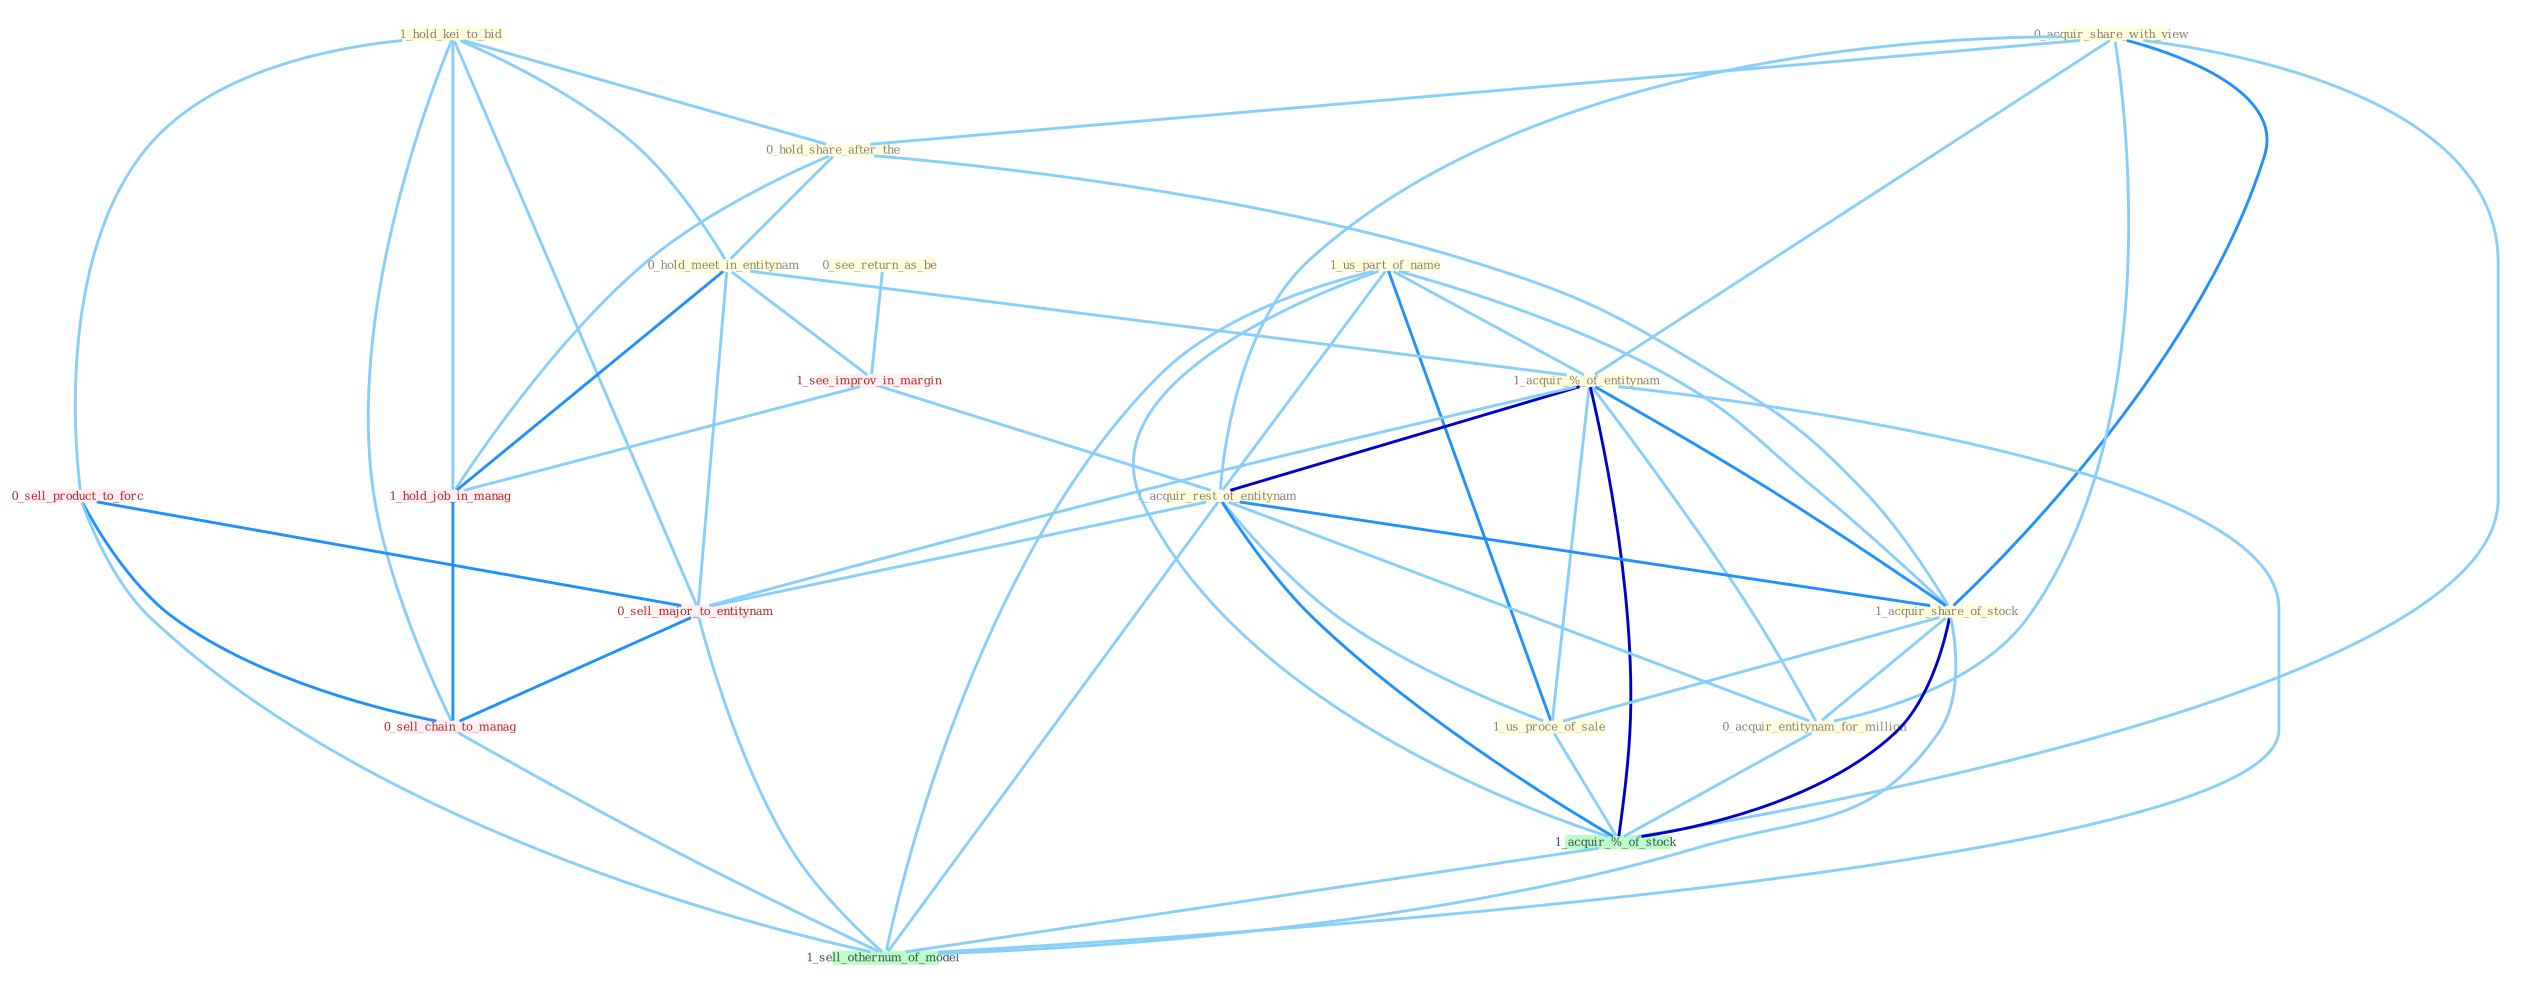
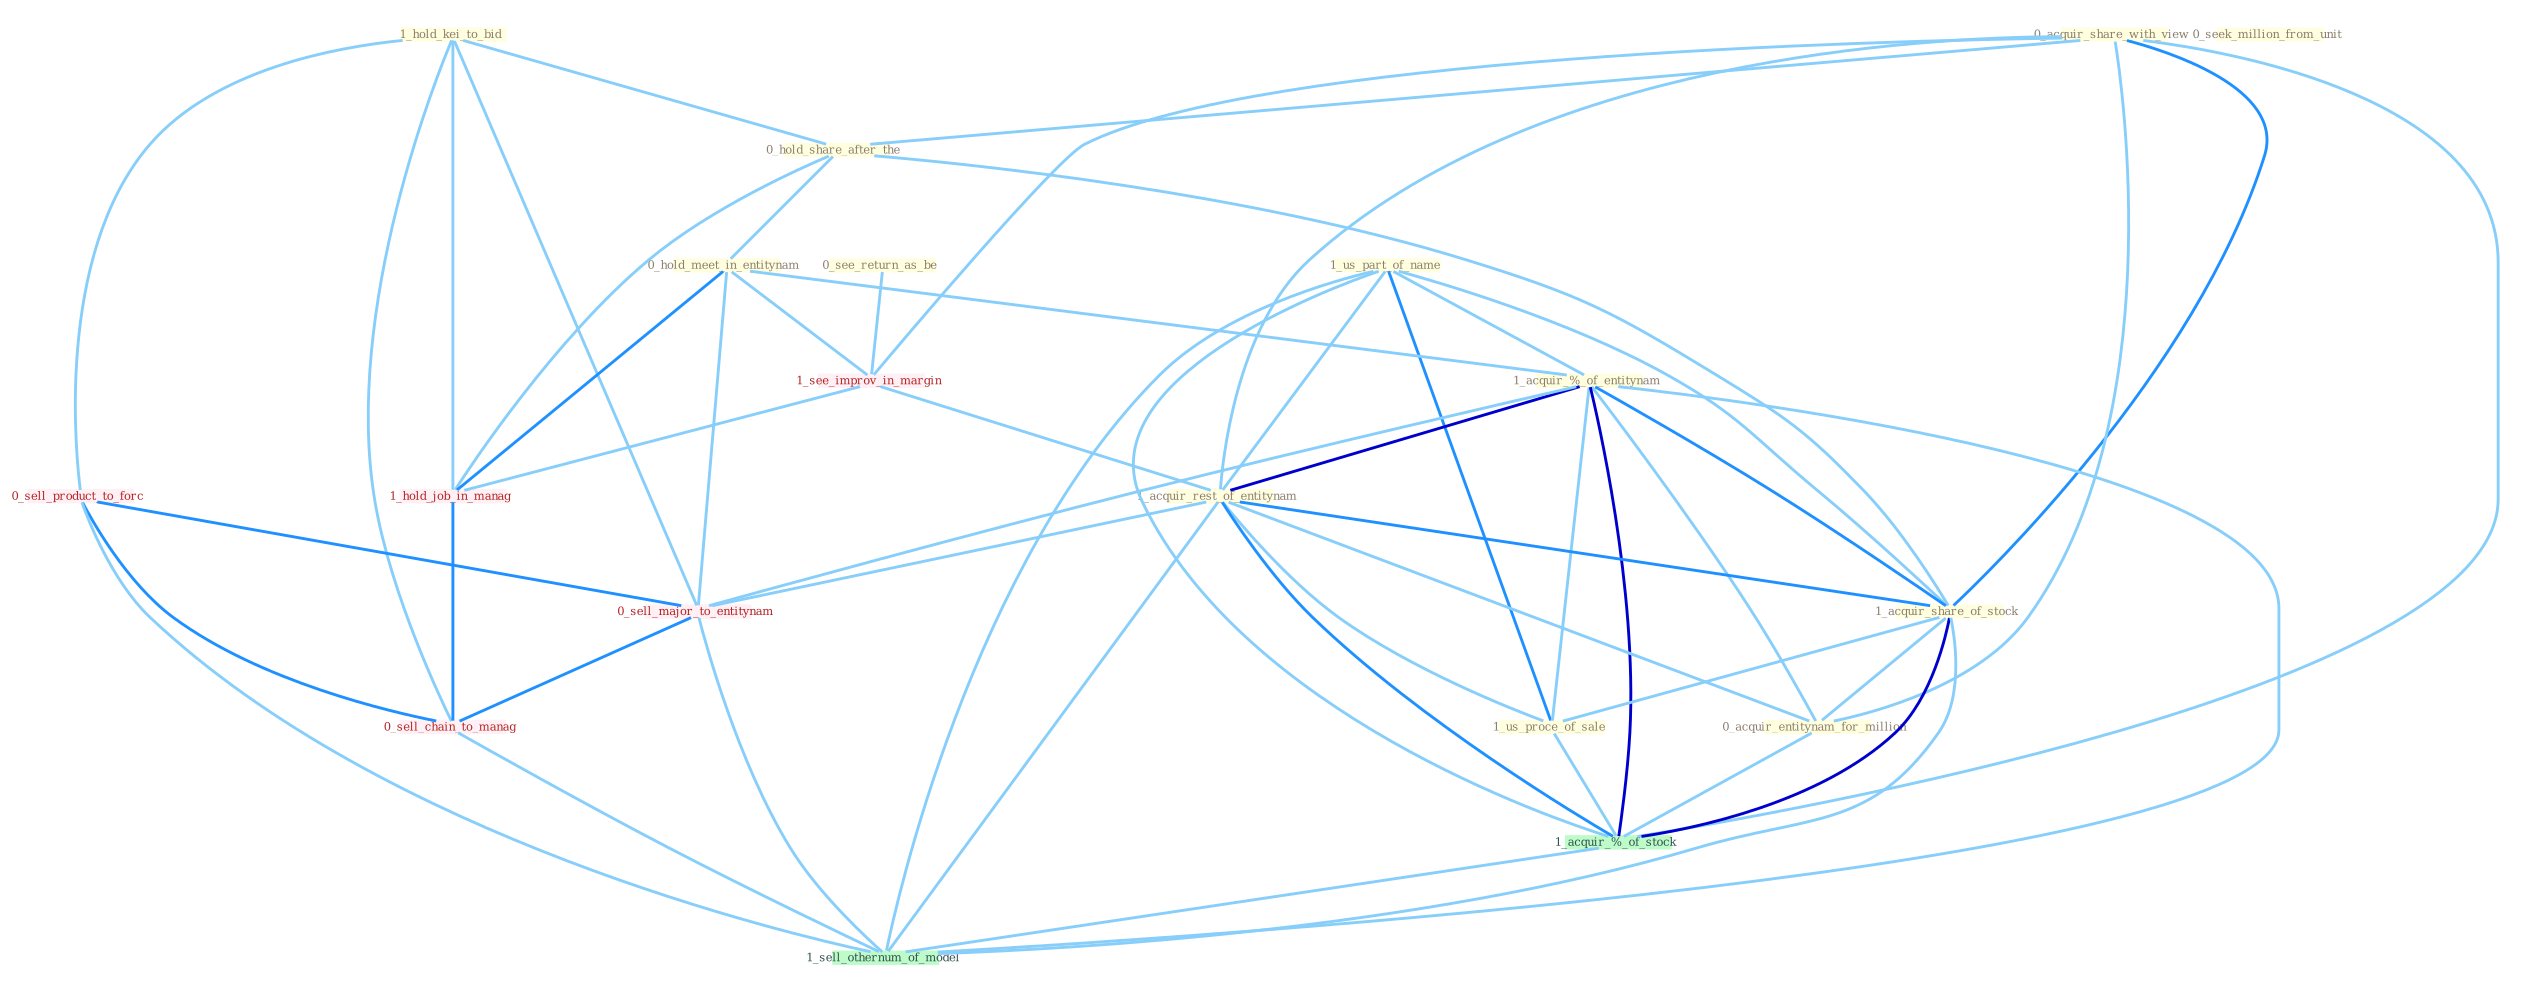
  graph {
    node [color="#ffffe0" fixedsize=true fontcolor="#8b7d6b" fontsize=4 shape=polygon style=filled]
    edge [color="#87cefa" w=1]
    "1_us_part_of_name " [height=.06 width=.5]
    "0_see_return_as_be " [height=.06 width=.5]
    "1_hold_kei_to_bid " [height=.06 width=.5]
    "0_acquir_share_with_view " [height=.06 width=.5]
    "0_hold_share_after_the " [height=.06 width=.5]
+   "0_seek_million_from_unit " [height=.06 width=.5]
    "0_hold_meet_in_entitynam " [height=.06 width=.5]
    "1_acquir_%_of_entitynam " [height=.06 width=.5]
    "1_acquir_rest_of_entitynam " [height=.06 width=.5]
    "1_acquir_share_of_stock " [height=.06 width=.5]
    "0_acquir_entitynam_for_million " [height=.06 width=.5]
    "1_us_proce_of_sale " [height=.06 width=.5]
    "1_see_improv_in_margin " [color="#fff0f5" fontcolor="#b22222" height=.06 width=.5]
    "1_hold_job_in_manag " [color="#fff0f5" fontcolor="#b22222" height=.06 width=.5]
    "0_sell_product_to_forc " [color="#fff0f5" fontcolor="#b22222" height=.06 width=.5]
    "0_sell_major_to_entitynam " [color="#fff0f5" fontcolor="#b22222" height=.06 width=.5]
    "0_sell_chain_to_manag " [color="#fff0f5" fontcolor="#b22222" height=.06 width=.5]
    "1_acquir_%_of_stock " [color="#BDFCC9" fontcolor="#2f4f4f" height=.06 width=.5]
    "1_sell_othernum_of_model " [color="#BDFCC9" fontcolor="#2f4f4f" height=.06 width=.5]
    subgraph sub_1 {
      "1_us_part_of_name "
      "0_see_return_as_be "
      "1_hold_kei_to_bid "
      "0_acquir_share_with_view "
      "0_hold_share_after_the "
+     "0_seek_million_from_unit "
      "0_hold_meet_in_entitynam "
      "1_acquir_%_of_entitynam "
      "1_acquir_rest_of_entitynam "
      "1_acquir_share_of_stock "
      "0_acquir_entitynam_for_million "
      "1_us_proce_of_sale "
    }
    subgraph sub_2 {
      "1_see_improv_in_margin "
      "1_hold_job_in_manag "
      "0_sell_product_to_forc "
      "0_sell_major_to_entitynam "
      "0_sell_chain_to_manag "
    }
    "1_us_part_of_name " -- "1_acquir_%_of_entitynam "
    "1_us_part_of_name " -- "1_acquir_rest_of_entitynam "
    "1_us_part_of_name " -- "1_acquir_share_of_stock "
    "1_us_part_of_name " -- "1_us_proce_of_sale " [color="#1e90ff" w=2]
    "1_us_part_of_name " -- "1_acquir_%_of_stock "
    "1_us_part_of_name " -- "1_sell_othernum_of_model "
    "0_see_return_as_be " -- "1_see_improv_in_margin "
    "1_hold_kei_to_bid " -- "0_hold_share_after_the "
-   "1_hold_kei_to_bid " -- "0_hold_meet_in_entitynam "
    "1_hold_kei_to_bid " -- "1_hold_job_in_manag "
    "1_hold_kei_to_bid " -- "0_sell_product_to_forc "
    "1_hold_kei_to_bid " -- "0_sell_major_to_entitynam "
    "1_hold_kei_to_bid " -- "0_sell_chain_to_manag "
    "0_acquir_share_with_view " -- "0_hold_share_after_the "
-   "0_acquir_share_with_view " -- "1_acquir_%_of_entitynam "
+   "0_acquir_share_with_view " -- "1_see_improv_in_margin "
    "0_acquir_share_with_view " -- "1_acquir_rest_of_entitynam "
    "0_acquir_share_with_view " -- "1_acquir_share_of_stock " [color="#1e90ff" w=2]
    "0_acquir_share_with_view " -- "0_acquir_entitynam_for_million "
    "0_acquir_share_with_view " -- "1_acquir_%_of_stock "
    "0_hold_share_after_the " -- "0_hold_meet_in_entitynam "
    "0_hold_share_after_the " -- "1_acquir_share_of_stock "
    "0_hold_share_after_the " -- "1_hold_job_in_manag "
    "0_hold_meet_in_entitynam " -- "1_acquir_%_of_entitynam "
    "0_hold_meet_in_entitynam " -- "1_see_improv_in_margin "
    "0_hold_meet_in_entitynam " -- "1_hold_job_in_manag " [color="#1e90ff" w=2]
    "0_hold_meet_in_entitynam " -- "0_sell_major_to_entitynam "
    "1_acquir_%_of_entitynam " -- "1_acquir_rest_of_entitynam " [color="#0000cd" w=3]
    "1_acquir_%_of_entitynam " -- "1_acquir_share_of_stock " [color="#1e90ff" w=2]
    "1_acquir_%_of_entitynam " -- "0_acquir_entitynam_for_million "
    "1_acquir_%_of_entitynam " -- "1_us_proce_of_sale "
    "1_acquir_%_of_entitynam " -- "0_sell_major_to_entitynam "
    "1_acquir_%_of_entitynam " -- "1_acquir_%_of_stock " [color="#0000cd" w=3]
    "1_acquir_%_of_entitynam " -- "1_sell_othernum_of_model "
    "1_acquir_rest_of_entitynam " -- "1_acquir_share_of_stock " [color="#1e90ff" w=2]
    "1_acquir_rest_of_entitynam " -- "0_acquir_entitynam_for_million "
    "1_acquir_rest_of_entitynam " -- "1_us_proce_of_sale "
    "1_acquir_rest_of_entitynam " -- "0_sell_major_to_entitynam "
    "1_acquir_rest_of_entitynam " -- "1_acquir_%_of_stock " [color="#1e90ff" w=2]
    "1_acquir_rest_of_entitynam " -- "1_sell_othernum_of_model "
    "1_acquir_share_of_stock " -- "0_acquir_entitynam_for_million "
    "1_acquir_share_of_stock " -- "1_us_proce_of_sale "
    "1_acquir_share_of_stock " -- "1_acquir_%_of_stock " [color="#0000cd" w=3]
    "1_acquir_share_of_stock " -- "1_sell_othernum_of_model "
    "0_acquir_entitynam_for_million " -- "1_acquir_%_of_stock "
    "1_us_proce_of_sale " -- "1_acquir_%_of_stock "
    "1_see_improv_in_margin " -- "1_acquir_rest_of_entitynam "
    "1_see_improv_in_margin " -- "1_hold_job_in_manag "
    "1_hold_job_in_manag " -- "0_sell_chain_to_manag " [color="#1e90ff"]
    "0_sell_product_to_forc " -- "0_sell_major_to_entitynam " [color="#1e90ff" w=2]
    "0_sell_product_to_forc " -- "0_sell_chain_to_manag " [color="#1e90ff" w=2]
    "0_sell_product_to_forc " -- "1_sell_othernum_of_model "
    "0_sell_major_to_entitynam " -- "0_sell_chain_to_manag " [color="#1e90ff" w=2]
    "0_sell_major_to_entitynam " -- "1_sell_othernum_of_model "
    "0_sell_chain_to_manag " -- "1_sell_othernum_of_model "
    "1_acquir_%_of_stock " -- "1_sell_othernum_of_model "
  }
